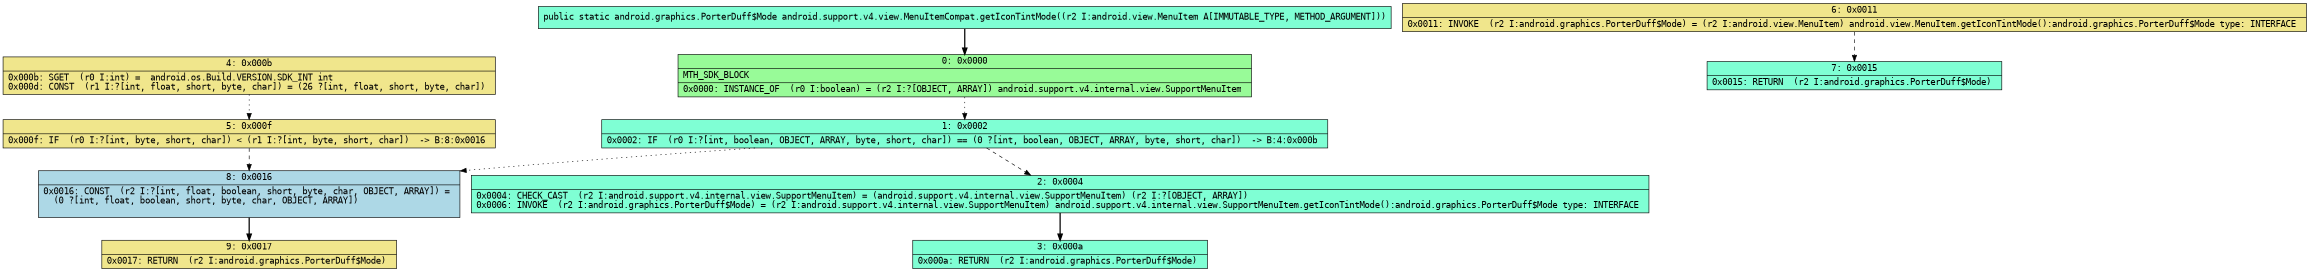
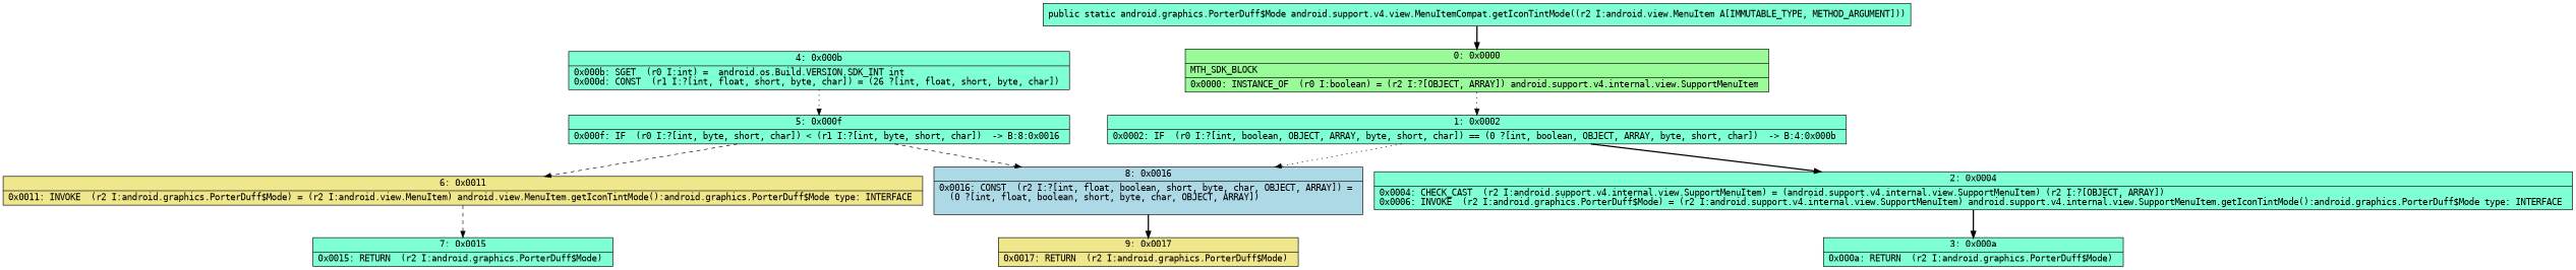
  digraph {
    fontname="DejaVu Sans Mono"
    node [fillcolor=aquamarine fontname="DejaVu Sans Mono" shape=record style=filled]
    edge [fontname="DejaVu Sans Mono" style=dashed]
    n1 [fillcolor=palegreen label="{0\:\ 0x0000|MTH_SDK_BLOCK\l|0x0000: INSTANCE_OF  (r0 I:boolean) = (r2 I:?[OBJECT, ARRAY]) android.support.v4.internal.view.SupportMenuItem \l}"]
    n2 [label="{1\:\ 0x0002|0x0002: IF  (r0 I:?[int, boolean, OBJECT, ARRAY, byte, short, char]) == (0 ?[int, boolean, OBJECT, ARRAY, byte, short, char])  \-\> B:4:0x000b \l}"]
    n3 [label="{2\:\ 0x0004|0x0004: CHECK_CAST  (r2 I:android.support.v4.internal.view.SupportMenuItem) = (android.support.v4.internal.view.SupportMenuItem) (r2 I:?[OBJECT, ARRAY]) \l0x0006: INVOKE  (r2 I:android.graphics.PorterDuff$Mode) = (r2 I:android.support.v4.internal.view.SupportMenuItem) android.support.v4.internal.view.SupportMenuItem.getIconTintMode():android.graphics.PorterDuff$Mode type: INTERFACE \l}"]
    n4 [fillcolor=lightblue label="{8\:\ 0x0016|0x0016: CONST  (r2 I:?[int, float, boolean, short, byte, char, OBJECT, ARRAY]) = \l  (0 ?[int, float, boolean, short, byte, char, OBJECT, ARRAY])\l \l}"]
    n5 [label="{3\:\ 0x000a|0x000a: RETURN  (r2 I:android.graphics.PorterDuff$Mode) \l}"]
-   n6 [fillcolor=khaki label="{4\:\ 0x000b|0x000b: SGET  (r0 I:int) =  android.os.Build.VERSION.SDK_INT int \l0x000d: CONST  (r1 I:?[int, float, short, byte, char]) = (26 ?[int, float, short, byte, char]) \l}"]
-   n7 [fillcolor=khaki label="{5\:\ 0x000f|0x000f: IF  (r0 I:?[int, byte, short, char]) \< (r1 I:?[int, byte, short, char])  \-\> B:8:0x0016 \l}"]
+   n6 [label="{4\:\ 0x000b|0x000b: SGET  (r0 I:int) =  android.os.Build.VERSION.SDK_INT int \l0x000d: CONST  (r1 I:?[int, float, short, byte, char]) = (26 ?[int, float, short, byte, char]) \l}"]
+   n7 [label="{5\:\ 0x000f|0x000f: IF  (r0 I:?[int, byte, short, char]) \< (r1 I:?[int, byte, short, char])  \-\> B:8:0x0016 \l}"]
    n8 [fillcolor=khaki label="{6\:\ 0x0011|0x0011: INVOKE  (r2 I:android.graphics.PorterDuff$Mode) = (r2 I:android.view.MenuItem) android.view.MenuItem.getIconTintMode():android.graphics.PorterDuff$Mode type: INTERFACE \l}"]
    n9 [label="{7\:\ 0x0015|0x0015: RETURN  (r2 I:android.graphics.PorterDuff$Mode) \l}"]
    n10 [fillcolor=khaki label="{9\:\ 0x0017|0x0017: RETURN  (r2 I:android.graphics.PorterDuff$Mode) \l}"]
    n11 [label="{public static android.graphics.PorterDuff$Mode android.support.v4.view.MenuItemCompat.getIconTintMode((r2 I:android.view.MenuItem A[IMMUTABLE_TYPE, METHOD_ARGUMENT])) }"]
    n1 -> n2 [style=dotted]
-   n2 -> n3
+   n2 -> n3 [style=bold]
    n2 -> n4 [style=dotted]
    n3 -> n5 [style=bold]
    n4 -> n10 [style=bold]
    n6 -> n7 [style=dotted]
    n7 -> n4
+   n7 -> n8
    n8 -> n9
    n11 -> n1 [style=bold]
  }
